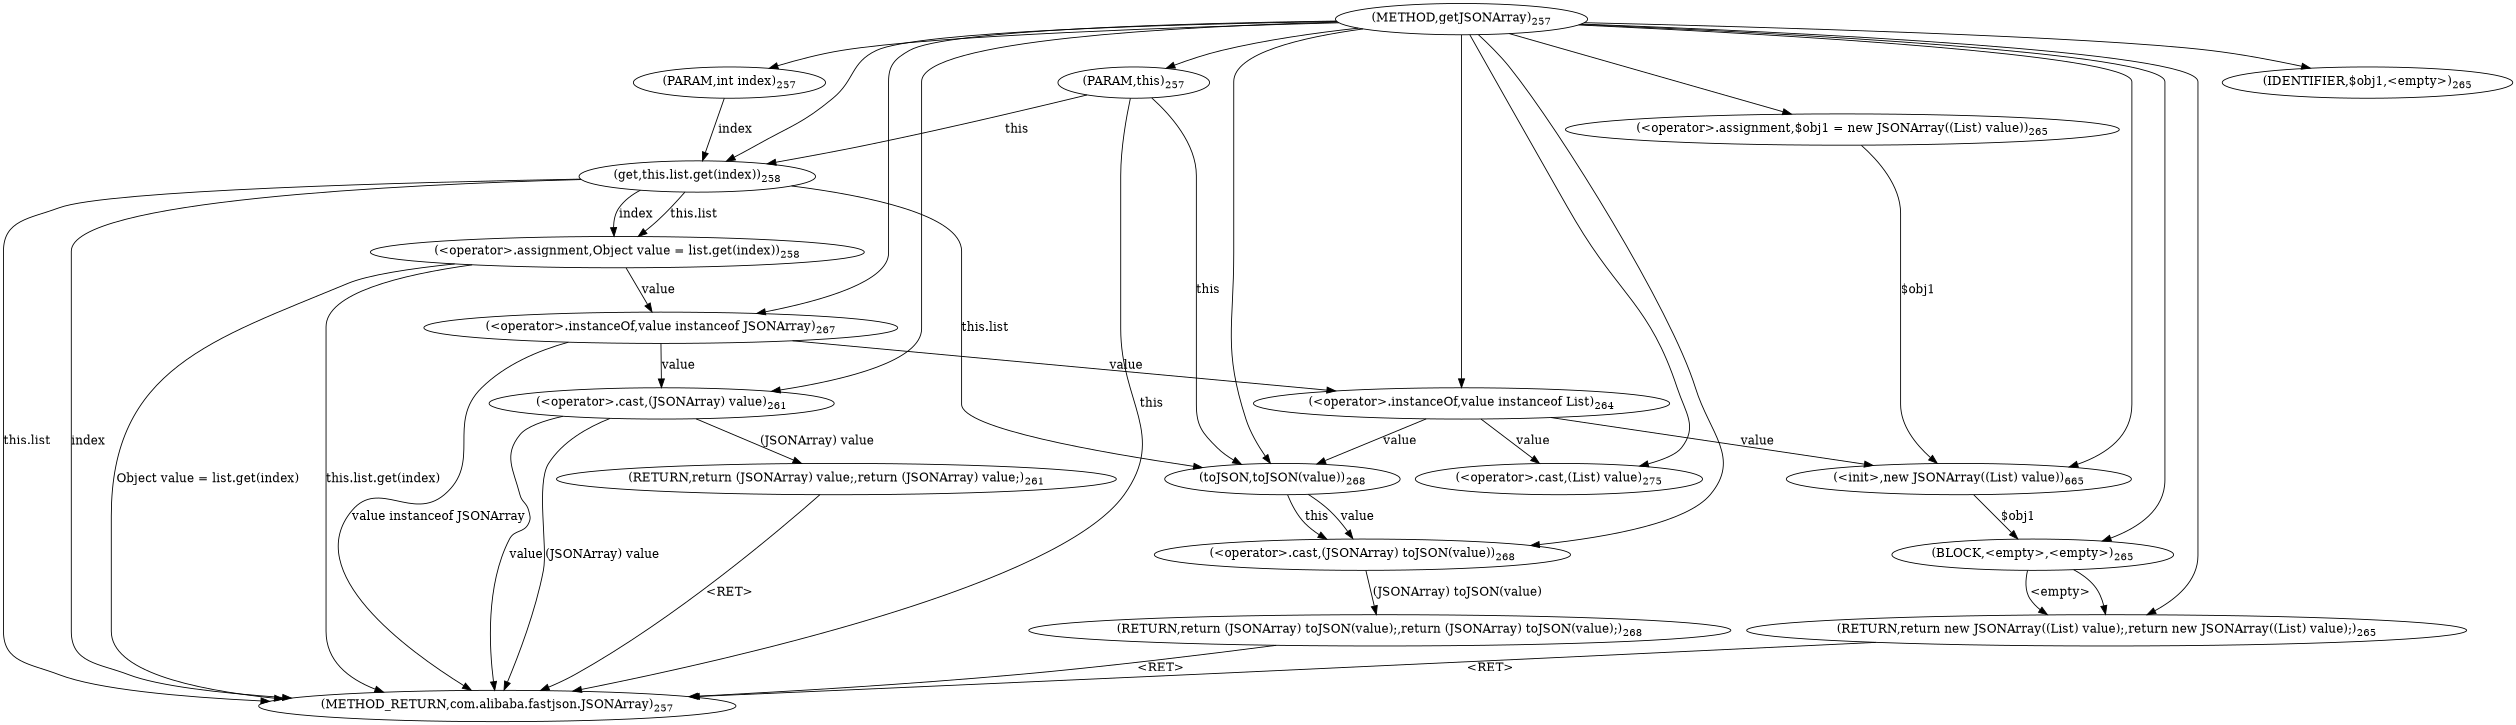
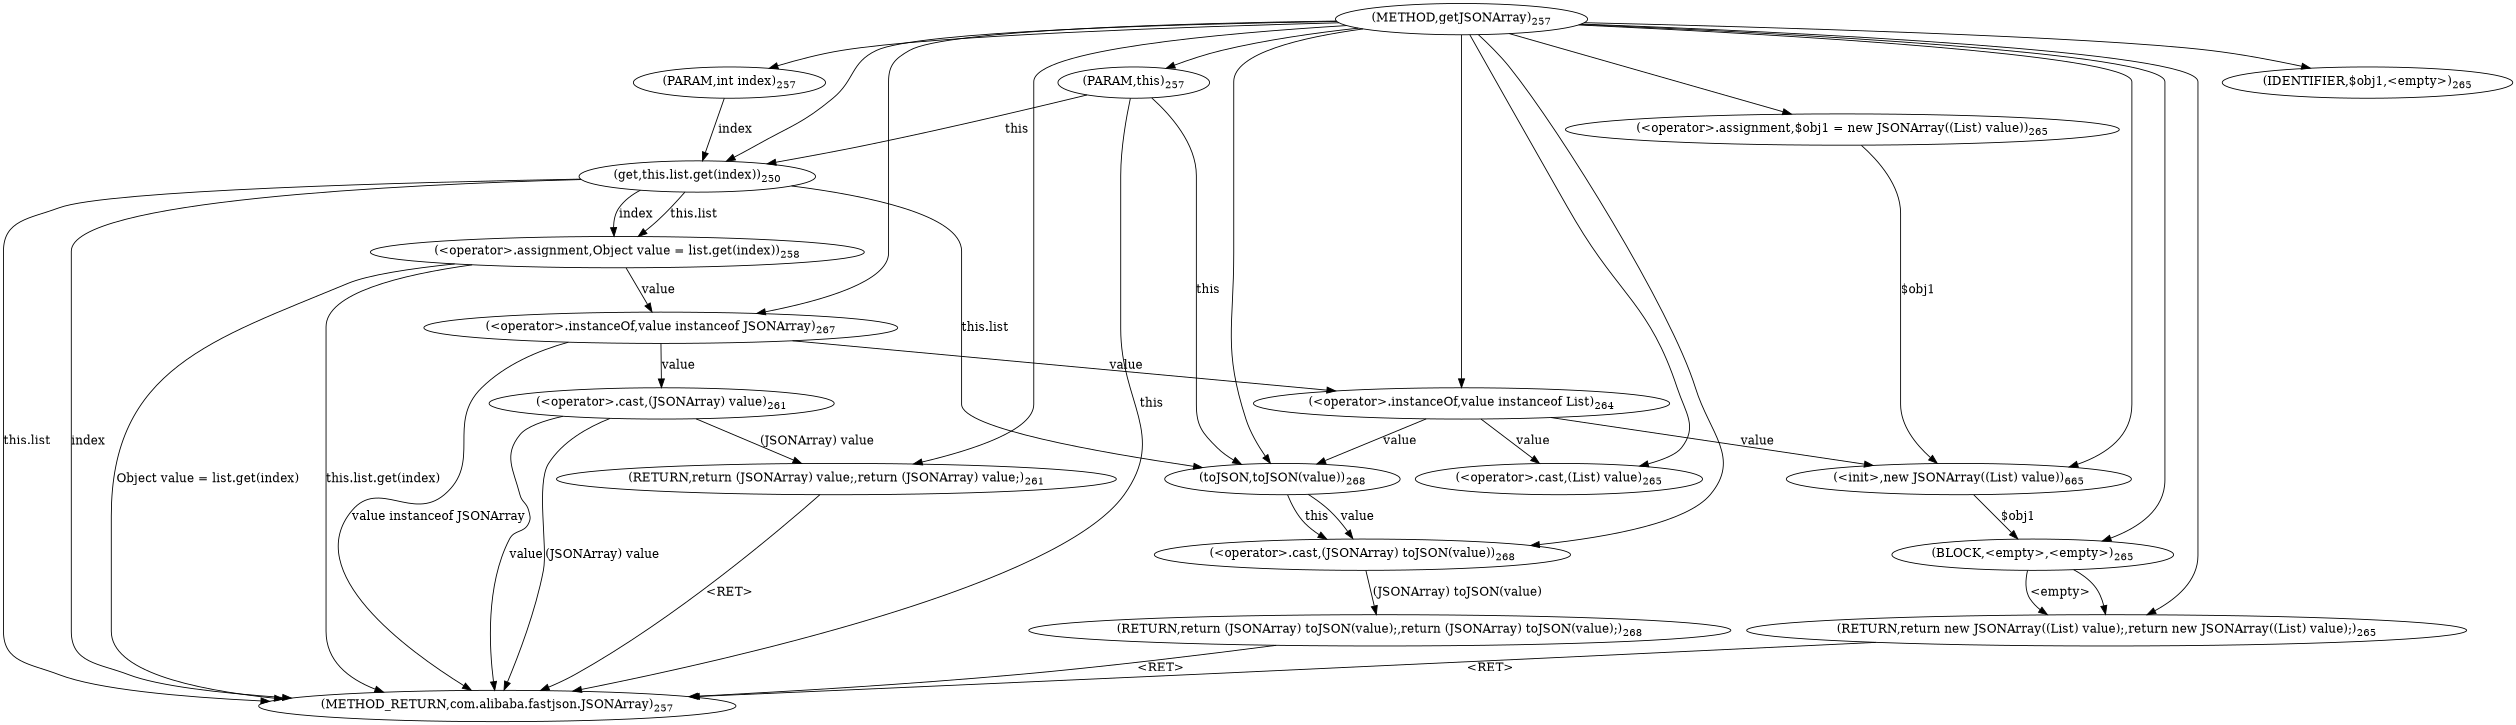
  digraph {
    n1 [label=<(METHOD,getJSONArray)<SUB>257</SUB>>]
    n2 [label=<(PARAM,this)<SUB>257</SUB>>]
    n3 [label=<(PARAM,int index)<SUB>257</SUB>>]
    n4 [label=<(&lt;operator&gt;.instanceOf,value instanceof JSONArray)<SUB>267</SUB>>]
    n5 [label=<(&lt;operator&gt;.instanceOf,value instanceof List)<SUB>264</SUB>>]
    n6 [label=<(&lt;operator&gt;.cast,(JSONArray) toJSON(value))<SUB>268</SUB>>]
-   n7 [label=<(get,this.list.get(index))<SUB>258</SUB>>]
+   n7 [label=<(get,this.list.get(index))<SUB>250</SUB>>]
    n8 [label=<(RETURN,return new JSONArray((List) value);,return new JSONArray((List) value);)<SUB>265</SUB>>]
    n9 [label=<(&lt;operator&gt;.cast,(JSONArray) value)<SUB>261</SUB>>]
    n10 [label=<(BLOCK,&lt;empty&gt;,&lt;empty&gt;)<SUB>265</SUB>>]
    n11 [label=<(toJSON,toJSON(value))<SUB>268</SUB>>]
    n12 [label=<(&lt;operator&gt;.assignment,$obj1 = new JSONArray((List) value))<SUB>265</SUB>>]
    n13 [label=<(&lt;init&gt;,new JSONArray((List) value))<SUB>665</SUB>>]
    n14 [label=<(IDENTIFIER,$obj1,&lt;empty&gt;)<SUB>265</SUB>>]
-   n15 [label=<(&lt;operator&gt;.cast,(List) value)<SUB>275</SUB>>]
+   n15 [label=<(&lt;operator&gt;.cast,(List) value)<SUB>265</SUB>>]
    n16 [label=<(METHOD_RETURN,com.alibaba.fastjson.JSONArray)<SUB>257</SUB>>]
    n17 [label=<(RETURN,return (JSONArray) toJSON(value);,return (JSONArray) toJSON(value);)<SUB>268</SUB>>]
    n18 [label=<(&lt;operator&gt;.assignment,Object value = list.get(index))<SUB>258</SUB>>]
    n19 [label=<(RETURN,return (JSONArray) value;,return (JSONArray) value;)<SUB>261</SUB>>]
    n1 -> n2
    n1 -> n3
    n1 -> n4
    n1 -> n5
    n1 -> n6
    n1 -> n7
    n1 -> n8
-   n1 -> n9
+   n1 -> n19
    n1 -> n10
    n1 -> n11
    n1 -> n12
    n1 -> n13
    n1 -> n14
    n1 -> n15
    n2 -> n7 [label=this]
    n2 -> n11 [label=this]
    n2 -> n16 [label=this]
    n3 -> n7 [label=index]
    n4 -> n5 [label=value]
    n4 -> n9 [label=value]
    n4 -> n16 [label="value instanceof JSONArray"]
    n5 -> n11 [label=value]
    n5 -> n13 [label=value]
    n5 -> n15 [label=value]
    n6 -> n17 [label="(JSONArray) toJSON(value)"]
    n7 -> n11 [label="this.list"]
    n7 -> n16 [label="this.list"]
    n7 -> n16 [label=index]
    n7 -> n18 [label="this.list"]
    n7 -> n18 [label=index]
    n8 -> n16 [label="&lt;RET&gt;"]
    n9 -> n16 [label=value]
    n9 -> n16 [label="(JSONArray) value"]
    n9 -> n19 [label="(JSONArray) value"]
    n10 -> n8
    n10 -> n8 [label="&lt;empty&gt;"]
    n11 -> n6 [label=this]
    n11 -> n6 [label=value]
    n12 -> n13 [label="$obj1"]
    n13 -> n10 [label="$obj1"]
    n17 -> n16 [label="&lt;RET&gt;"]
    n18 -> n4 [label=value]
    n18 -> n16 [label="this.list.get(index)"]
    n18 -> n16 [label="Object value = list.get(index)"]
    n19 -> n16 [label="&lt;RET&gt;"]
  }
